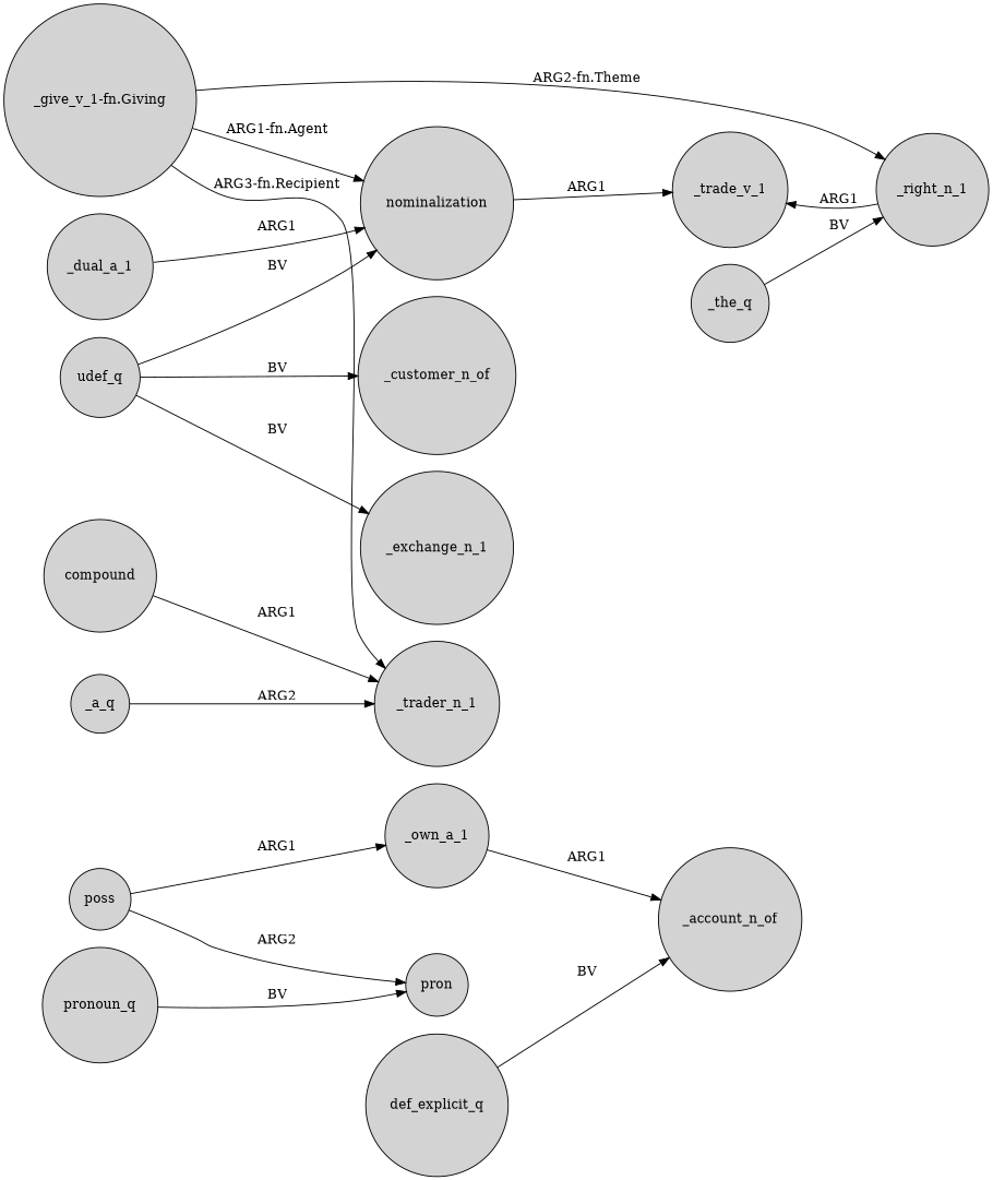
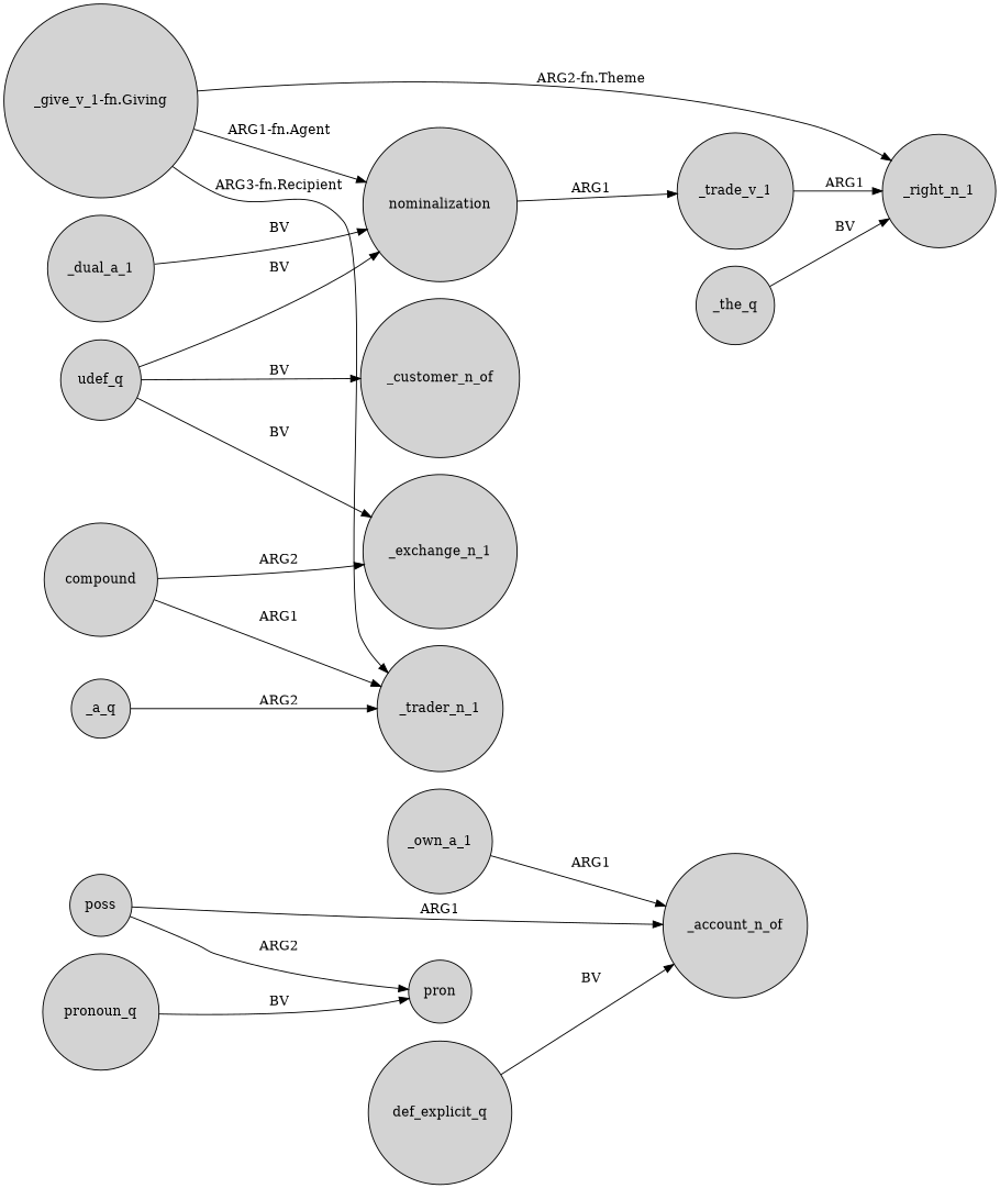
  digraph {
    rankdir=LR
    node [shape=circle style=filled]
    _own_a_1
    _account_n_of
    poss
    pron
    "_give_v_1-fn.Giving"
    nominalization
    _right_n_1
    _trader_n_1
    _trade_v_1
    compound
    _exchange_n_1
    pronoun_q
    def_explicit_q
    _a_q
    udef_q
    _customer_n_of
    _the_q
    _dual_a_1
    _own_a_1 -> _account_n_of [label=ARG1]
-   poss -> _own_a_1 [label=ARG1]
+   poss -> _account_n_of [label=ARG1]
    poss -> pron [label=ARG2]
    "_give_v_1-fn.Giving" -> nominalization [label="ARG1-fn.Agent"]
    "_give_v_1-fn.Giving" -> _right_n_1 [label="ARG2-fn.Theme"]
    "_give_v_1-fn.Giving" -> _trader_n_1 [label="ARG3-fn.Recipient"]
    nominalization -> _trade_v_1 [label=ARG1]
-   _right_n_1 -> _trade_v_1 [label=ARG1]
+   _trade_v_1 -> _right_n_1 [label=ARG1]
    compound -> _trader_n_1 [label=ARG1]
+   compound -> _exchange_n_1 [label=ARG2]
    pronoun_q -> pron [label=BV]
    def_explicit_q -> _account_n_of [label=BV]
    _a_q -> _trader_n_1 [label=ARG2]
    udef_q -> nominalization [label=BV]
    udef_q -> _exchange_n_1 [label=BV]
    udef_q -> _customer_n_of [label=BV]
    _the_q -> _right_n_1 [label=BV]
-   _dual_a_1 -> nominalization [label=ARG1]
+   _dual_a_1 -> nominalization [label=BV]
  }
